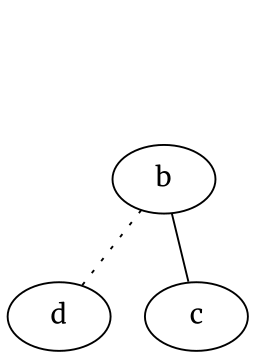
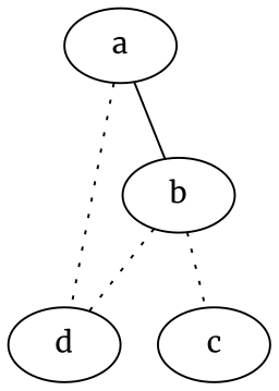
  graph {
    fontname=Merriweather
    node [fontname=Merriweather]
    edge [fontname=Merriweather]
+   a
    b
    d
    c
+   a -- b
+   a -- d [style=dotted]
    b -- d [style=dotted]
-   b -- c
+   b -- c [style=dotted]
  }
